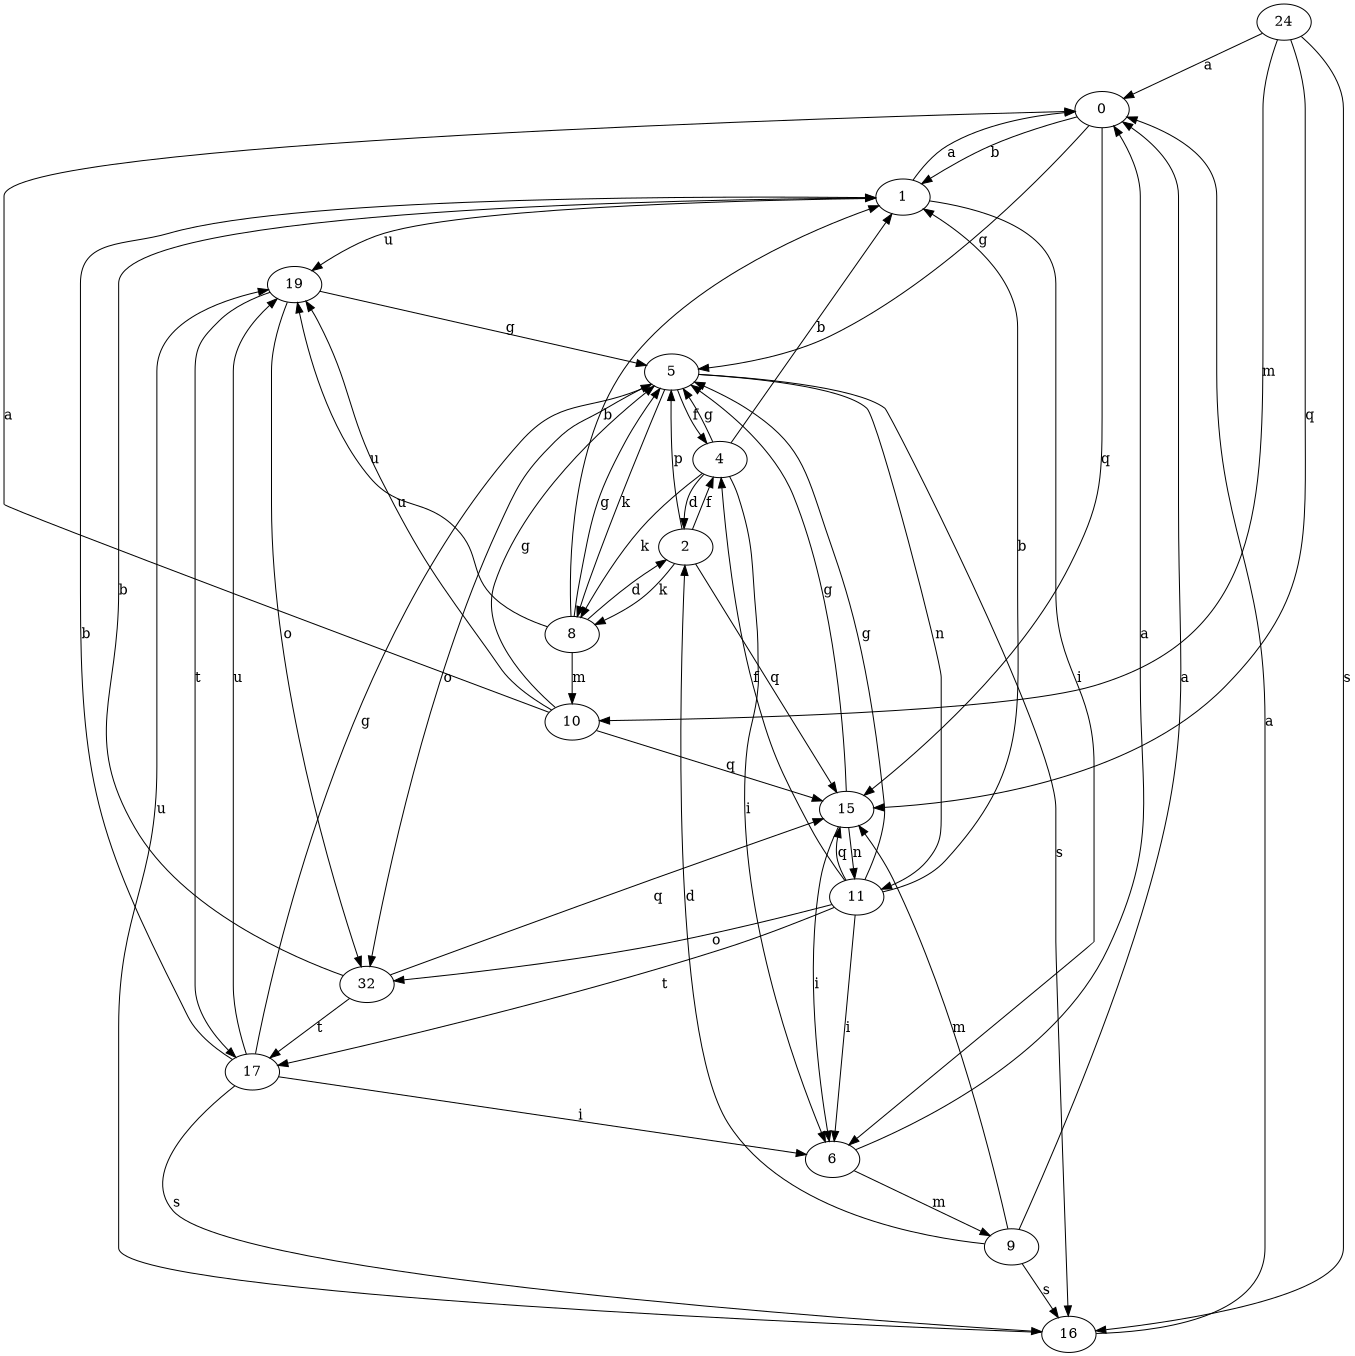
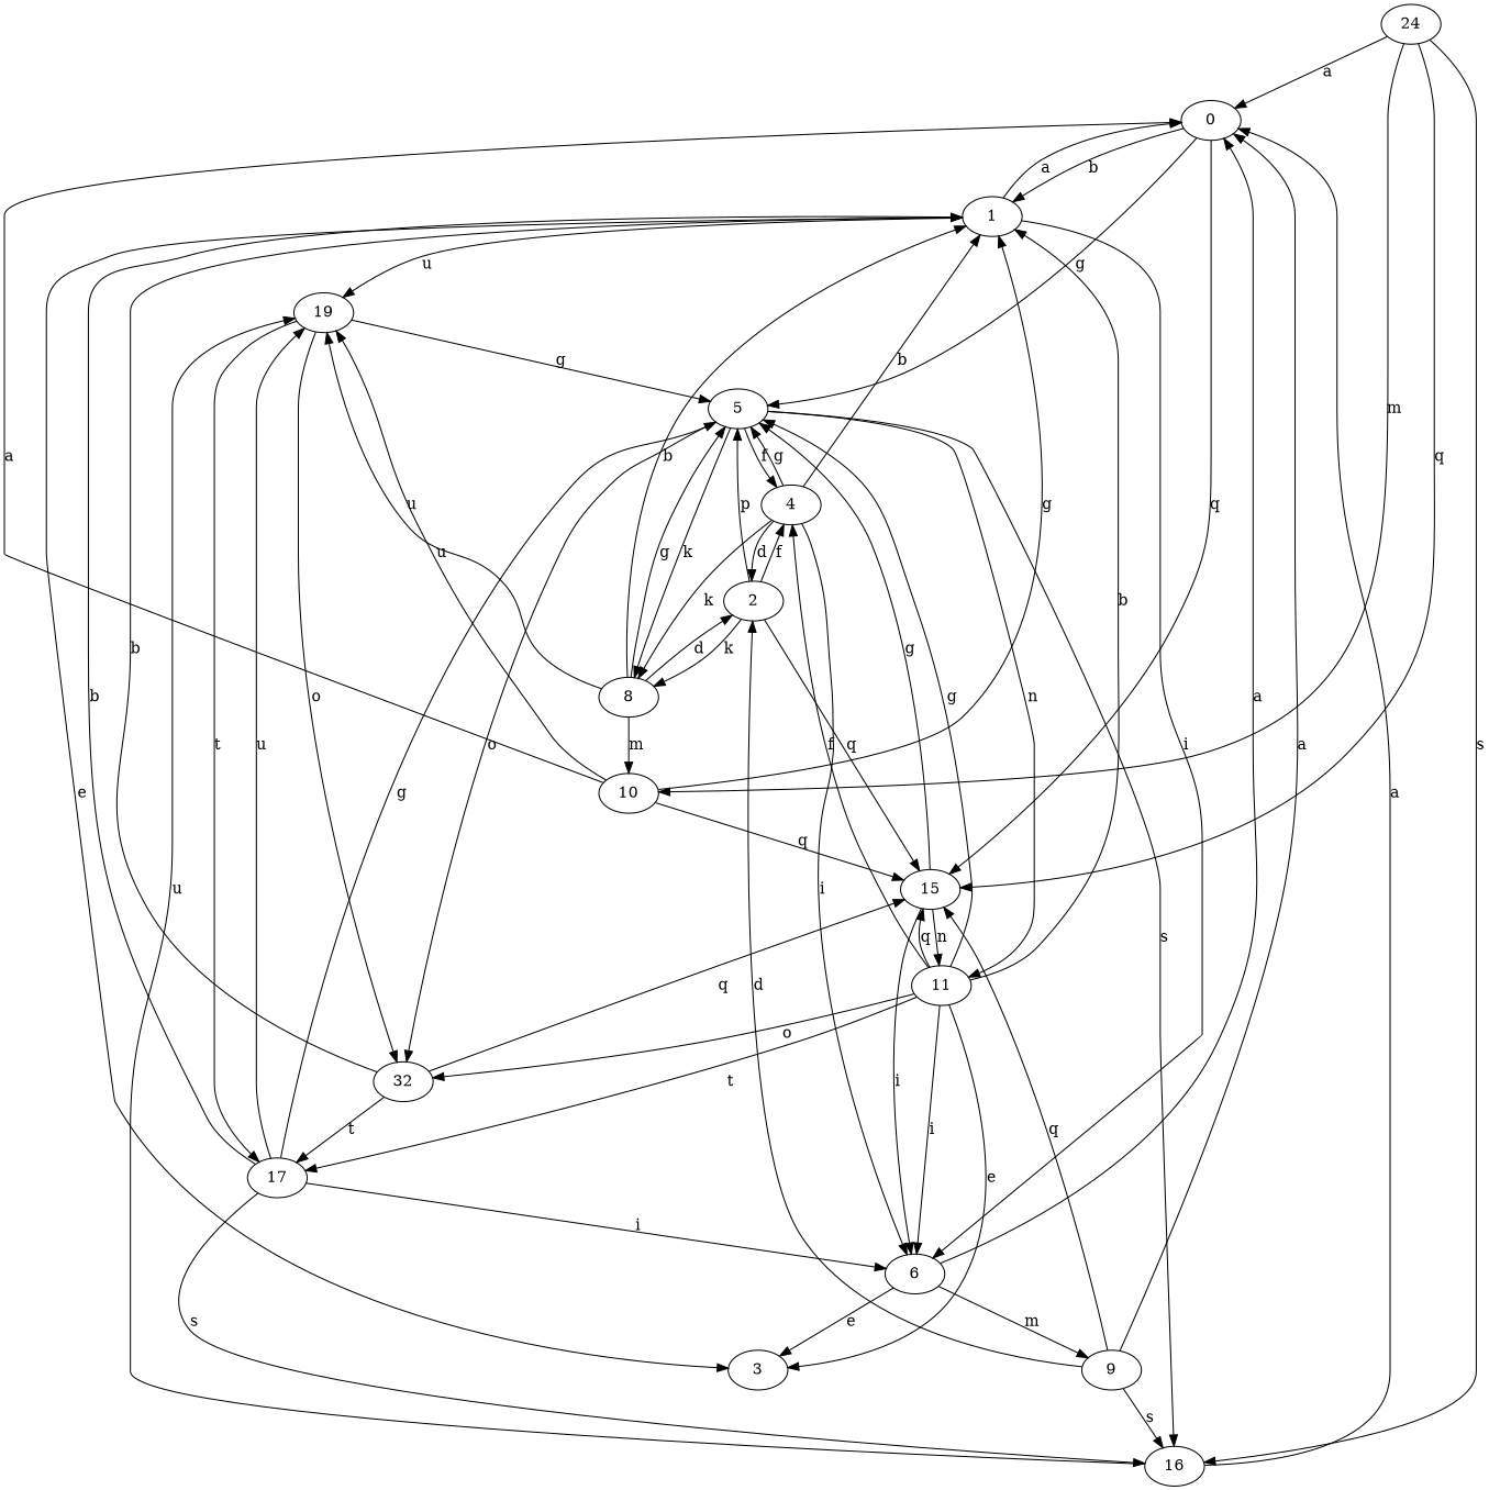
  strict digraph {
    0
    1
    5
    15
+   3
    6
    19
    4
    8
    11
    n11 [label=32]
    16
    9
    17
    2
    10
    n17 [label=24]
    0 -> 1 [label=b]
    0 -> 5 [label=g]
    0 -> 15 [label=q]
    1 -> 0 [label=a]
+   1 -> 3 [label=e]
    1 -> 6 [label=i]
    1 -> 19 [label=u]
    5 -> 4 [label=f]
    5 -> 8 [label=k]
    5 -> 11 [label=n]
    5 -> n11 [label=o]
    5 -> 16 [label=s]
    15 -> 5 [label=g]
    15 -> 6 [label=i]
    15 -> 11 [label=n]
    6 -> 0 [label=a]
+   6 -> 3 [label=e]
    6 -> 9 [label=m]
    19 -> 5 [label=g]
    19 -> n11 [label=o]
    19 -> 17 [label=t]
    4 -> 1 [label=b]
    4 -> 5 [label=g]
    4 -> 6 [label=i]
    4 -> 8 [label=k]
    4 -> 2 [label=d]
    8 -> 1 [label=b]
    8 -> 5 [label=g]
    8 -> 19 [label=u]
    8 -> 2 [label=d]
    8 -> 10 [label=m]
    11 -> 1 [label=b]
    11 -> 5 [label=g]
    11 -> 15 [label=q]
+   11 -> 3 [label=e]
    11 -> 6 [label=i]
    11 -> 4 [label=f]
    11 -> n11 [label=o]
    11 -> 17 [label=t]
    n11 -> 1 [label=b]
    n11 -> 15 [label=q]
    n11 -> 17 [label=t]
    16 -> 0 [label=a]
    16 -> 19 [label=u]
    9 -> 0 [label=a]
-   9 -> 15 [label=m]
+   9 -> 15 [label=q]
    9 -> 16 [label=s]
    9 -> 2 [label=d]
    17 -> 1 [label=b]
    17 -> 5 [label=g]
    17 -> 6 [label=i]
    17 -> 19 [label=u]
    17 -> 16 [label=s]
    2 -> 5 [label=p]
    2 -> 15 [label=q]
    2 -> 4 [label=f]
    2 -> 8 [label=k]
    10 -> 0 [label=a]
-   10 -> 5 [label=g]
+   10 -> 1 [label=g]
    10 -> 15 [label=q]
    10 -> 19 [label=u]
    n17 -> 0 [label=a]
    n17 -> 15 [label=q]
    n17 -> 16 [label=s]
    n17 -> 10 [label=m]
  }
